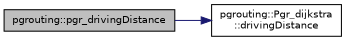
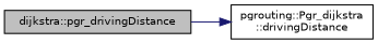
  digraph {
    rankdir=LR
    node [color=black fontname=Helvetica fontsize=10 shape=record style=filled]
-   n1 [fillcolor=grey75 fontcolor=black height=0.2 label="pgrouting::pgr_drivingDistance" width=0.4]
+   n1 [fillcolor=grey75 fontcolor=black height=0.2 label="dijkstra::pgr_drivingDistance" width=0.4]
    n2 [fillcolor=white height=0.2 label="pgrouting::Pgr_dijkstra\l::drivingDistance" width=0.4]
    n1 -> n2 [color=midnightblue fontname=Helvetica fontsize=10 labelfontname=Helvetica labelfontsize=10 style=solid]
  }
